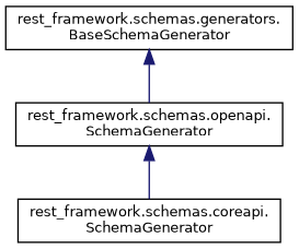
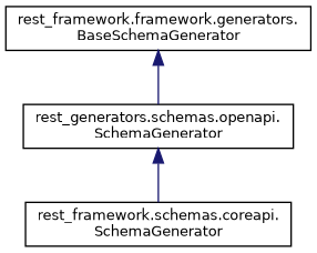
  digraph {
    rankdir=TB
    node [color=black fillcolor=white fontname=Helvetica fontsize=10 shape=record style=filled]
    edge [color=midnightblue dir=back fontname=Helvetica fontsize=10 labelfontname=Helvetica labelfontsize=10 style=solid]
-   n1 [height=0.2 label="rest_framework.schemas.generators.\lBaseSchemaGenerator" width=0.4]
-   n2 [height=0.2 label="rest_framework.schemas.openapi.\lSchemaGenerator" width=0.4]
+   n1 [height=0.2 label="rest_framework.framework.generators.\lBaseSchemaGenerator" width=0.4]
+   n2 [height=0.2 label="rest_generators.schemas.openapi.\lSchemaGenerator" width=0.4]
    n3 [height=0.2 label="rest_framework.schemas.coreapi.\lSchemaGenerator" width=0.4]
    n1 -> n2
    n2 -> n3
  }
